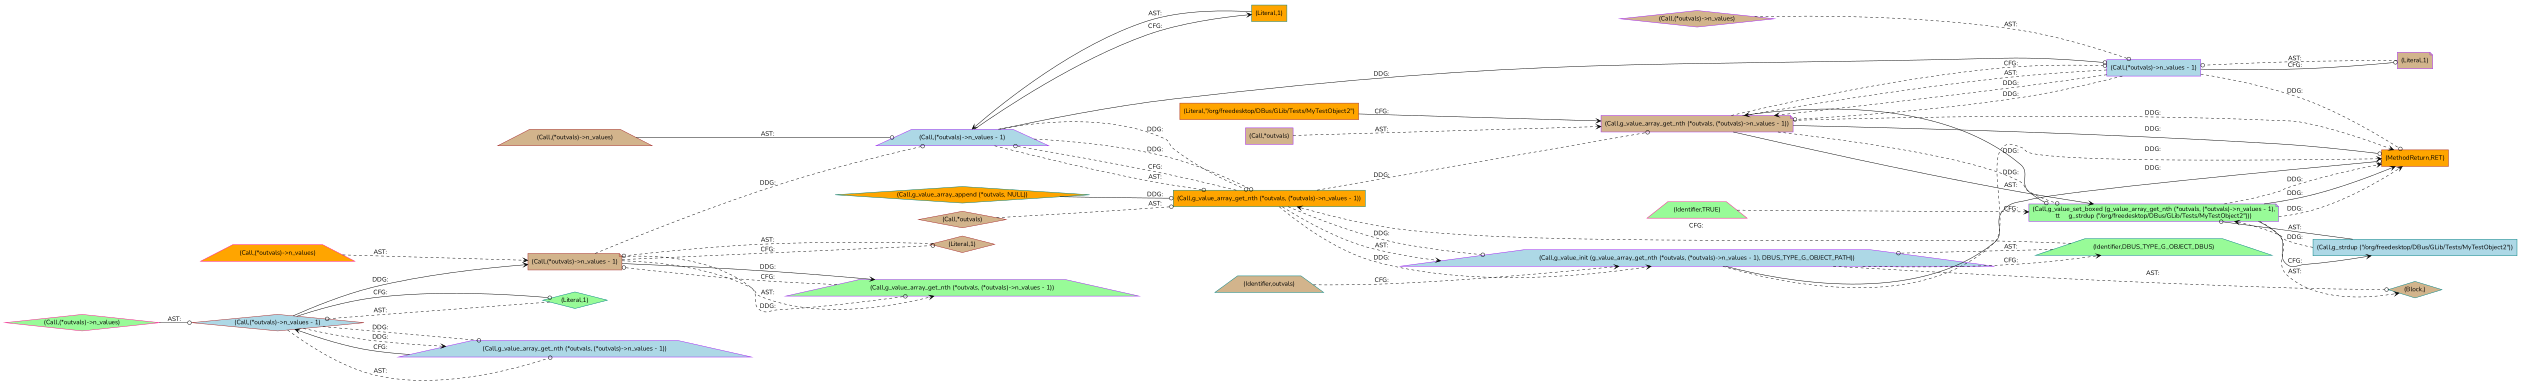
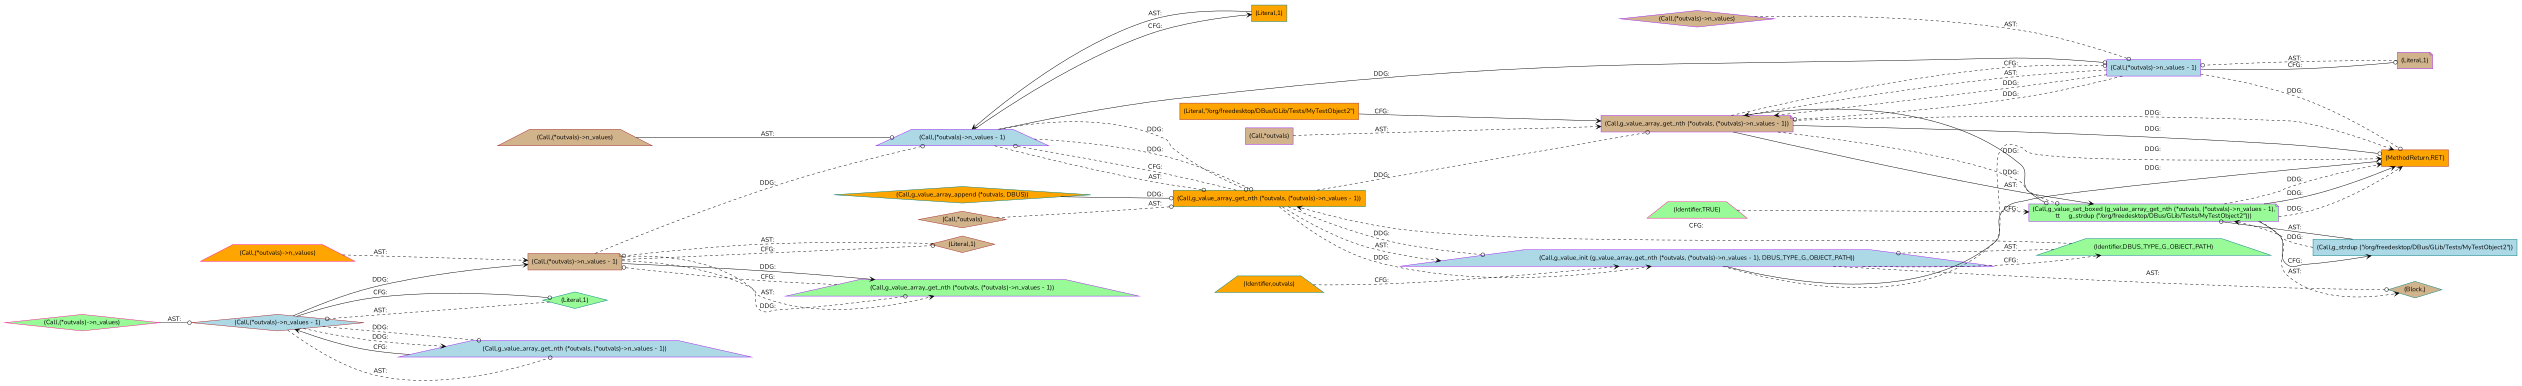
  digraph {
    fontname=Nunito
    rankdir=LR
    node [color=purple fillcolor=tan fontname=Nunito shape=trapezium style=filled]
    edge [arrowhead=odot fontname=Nunito style=dashed]
    n1 [fillcolor=lightblue label="(Call,(*outvals)->n_values - 1)"]
    n2 [color=teal fillcolor=orange label="(Call,g_value_array_get_nth (*outvals, (*outvals)->n_values - 1))" shape=box]
    n3 [fillcolor=lightblue label="(Call,(*outvals)->n_values - 1)" shape=box]
    n4 [color=teal fillcolor=orange label="(Literal,1)" shape=box]
    n5 [fillcolor=lightblue label="(Call,g_value_init (g_value_array_get_nth (*outvals, (*outvals)->n_values - 1), DBUS_TYPE_G_OBJECT_PATH))"]
    n6 [label="(Call,g_value_array_get_nth (*outvals, (*outvals)->n_values - 1))" shape=note]
    n7 [color=brown fillcolor=orange label="(MethodReturn,RET)" shape=box]
    n8 [label="(Literal,1)" shape=note]
    n9 [color=brown label="(Call,(*outvals)->n_values - 1)" shape=note]
    n10 [fillcolor=palegreen label="(Call,g_value_array_get_nth (*outvals, (*outvals)->n_values - 1))"]
    n11 [color=brown label="(Literal,1)" shape=diamond]
    n12 [color=brown fillcolor=lightblue label="(Call,(*outvals)->n_values - 1)" shape=diamond]
    n13 [color=teal fillcolor=palegreen label="(Literal,1)" shape=diamond]
    n14 [fillcolor=lightblue label="(Call,g_value_array_get_nth (*outvals, (*outvals)->n_values - 1))"]
    n15 [color=teal label="(Block,)" shape=diamond]
-   n16 [color=teal fillcolor=palegreen label="(Identifier,DBUS_TYPE_G_OBJECT_DBUS)"]
+   n16 [color=teal fillcolor=palegreen label="(Identifier,DBUS_TYPE_G_OBJECT_PATH)"]
    n17 [fillcolor=palegreen label="(Call,g_value_set_boxed (g_value_array_get_nth (*outvals, (*outvals)->n_values - 1),\n\t\t     g_strdup (\"/org/freedesktop/DBus/GLib/Tests/MyTestObject2\")))" shape=note]
    n18 [color=teal fillcolor=lightblue label="(Call,g_strdup (\"/org/freedesktop/DBus/GLib/Tests/MyTestObject2\"))" shape=box]
    n19 [label="(Call,*outvals)" shape=box]
    n20 [color=deeppink fillcolor=palegreen label="(Identifier,TRUE)"]
-   n21 [color=teal fillcolor=orange label="(Call,g_value_array_append (*outvals, NULL))" shape=diamond]
+   n21 [color=teal fillcolor=orange label="(Call,g_value_array_append (*outvals, DBUS))" shape=diamond]
    n22 [color=deeppink fillcolor=palegreen label="(Call,(*outvals)->n_values)" shape=diamond]
    n23 [color=deeppink fillcolor=orange label="(Call,(*outvals)->n_values)"]
    n24 [color=brown label="(Call,(*outvals)->n_values)"]
    n25 [label="(Call,(*outvals)->n_values)" shape=diamond]
-   n26 [color=teal label="(Identifier,outvals)"]
+   n26 [color=teal fillcolor=orange label="(Identifier,outvals)"]
    n27 [color=brown fillcolor=orange label="(Literal,\"/org/freedesktop/DBus/GLib/Tests/MyTestObject2\")" shape=box]
    n28 [color=brown label="(Call,*outvals)" shape=diamond]
    n1 -> n2 [label="AST: "]
    n1 -> n2 [label="DDG: "]
    n1 -> n2 [label="DDG: "]
    n1 -> n3 [label="DDG: " style=solid]
    n1 -> n4 [arrowhead=vee label="CFG: " style=solid]
    n2 -> n1 [label="CFG: "]
    n2 -> n5 [arrowhead=vee label="AST: "]
    n2 -> n5 [arrowhead=vee label="DDG: "]
    n2 -> n5 [label="DDG: "]
    n2 -> n6 [label="DDG: "]
    n3 -> n6 [arrowhead=vee label="AST: "]
    n3 -> n6 [arrowhead=vee label="DDG: "]
    n3 -> n6 [label="DDG: "]
    n3 -> n7 [label="DDG: "]
    n3 -> n8 [label="CFG: " style=solid]
    n4 -> n1 [arrowhead=vee label="AST: " style=solid]
    n5 -> n7 [label="DDG: " style=solid]
    n5 -> n7 [arrowhead=vee label="DDG: "]
    n5 -> n15 [label="AST: "]
    n5 -> n16 [arrowhead=vee label="CFG: "]
    n6 -> n3 [label="CFG: "]
    n6 -> n7 [arrowhead=vee label="DDG: "]
    n6 -> n7 [label="DDG: " style=solid]
    n6 -> n17 [arrowhead=vee label="AST: " style=solid]
    n6 -> n17 [label="DDG: " style=solid]
    n6 -> n17 [label="DDG: "]
    n8 -> n3 [label="AST: "]
    n9 -> n1 [label="DDG: "]
    n9 -> n10 [arrowhead=vee label="AST: "]
    n9 -> n10 [label="DDG: "]
    n9 -> n10 [arrowhead=vee label="DDG: " style=solid]
    n9 -> n11 [label="CFG: "]
    n10 -> n9 [label="CFG: "]
    n11 -> n9 [label="AST: "]
    n12 -> n9 [arrowhead=vee label="DDG: " style=solid]
    n12 -> n13 [label="CFG: " style=solid]
    n12 -> n14 [label="AST: "]
    n12 -> n14 [label="DDG: "]
    n12 -> n14 [arrowhead=vee label="DDG: "]
    n13 -> n12 [label="AST: "]
    n14 -> n12 [arrowhead=vee label="CFG: " style=solid]
    n16 -> n2 [arrowhead=vee label="CFG: "]
    n16 -> n5 [label="AST: "]
    n17 -> n7 [arrowhead=vee label="DDG: "]
    n17 -> n7 [arrowhead=vee label="DDG: "]
    n17 -> n7 [arrowhead=vee label="DDG: " style=solid]
    n17 -> n15 [arrowhead=vee label="AST: "]
    n17 -> n18 [arrowhead=vee label="CFG: " style=solid]
    n18 -> n17 [label="AST: " style=solid]
    n18 -> n17 [arrowhead=vee label="DDG: "]
    n19 -> n6 [arrowhead=vee label="AST: "]
    n20 -> n17 [arrowhead=vee label="CFG: "]
    n21 -> n2 [label="DDG: " style=solid]
    n22 -> n12 [label="AST: " style=solid]
    n23 -> n9 [arrowhead=vee label="AST: "]
    n24 -> n1 [label="AST: " style=solid]
    n25 -> n3 [label="AST: "]
    n26 -> n5 [arrowhead=vee label="CFG: "]
    n27 -> n6 [arrowhead=vee label="CFG: " style=solid]
    n28 -> n2 [label="AST: "]
  }
